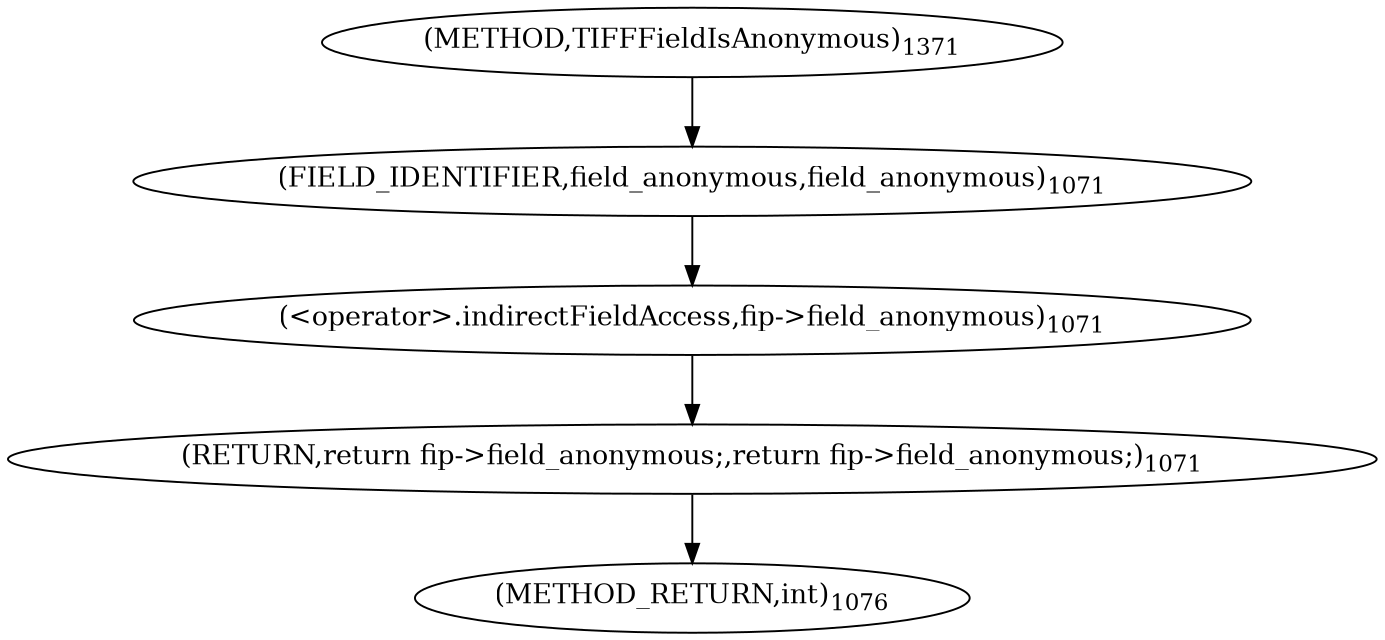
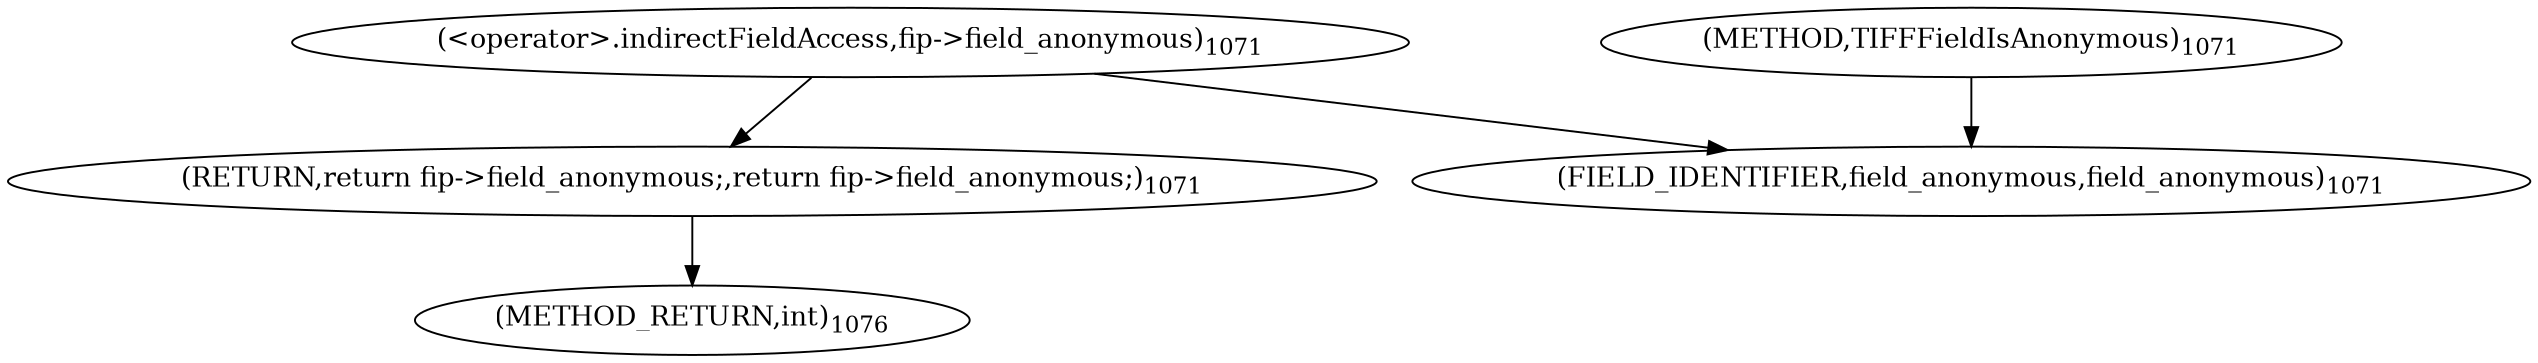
  digraph {
    n1 [label=<(RETURN,return fip-&gt;field_anonymous;,return fip-&gt;field_anonymous;)<SUB>1071</SUB>>]
    n2 [label=<(METHOD_RETURN,int)<SUB>1076</SUB>>]
    n3 [label=<(&lt;operator&gt;.indirectFieldAccess,fip-&gt;field_anonymous)<SUB>1071</SUB>>]
    n4 [label=<(FIELD_IDENTIFIER,field_anonymous,field_anonymous)<SUB>1071</SUB>>]
-   n5 [label=<(METHOD,TIFFFieldIsAnonymous)<SUB>1371</SUB>>]
+   n5 [label=<(METHOD,TIFFFieldIsAnonymous)<SUB>1071</SUB>>]
    n1 -> n2
    n3 -> n1
-   n4 -> n3
+   n3 -> n4
    n5 -> n4
  }
